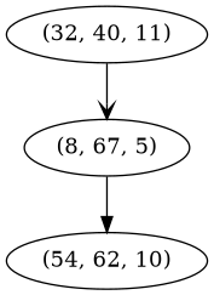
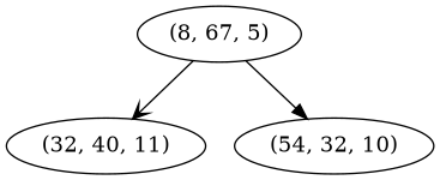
  digraph {
    "(8, 67, 5)"
    "(32, 40, 11)"
-   "(54, 62, 10)"
-   "(32, 40, 11)" -> "(8, 67, 5)" [arrowhead=vee]
+   "(54, 62, 10)" [label="(54, 32, 10)"]
+   "(8, 67, 5)" -> "(32, 40, 11)" [arrowhead=vee]
    "(8, 67, 5)" -> "(54, 62, 10)" [arrowhead=normal]
  }
